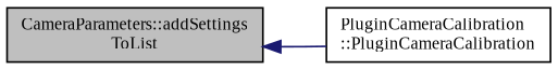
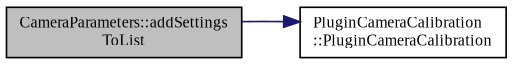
  digraph {
    rankdir=LR
    fontname="Liberation Serif"
    node [color=black fontname="Liberation Serif" fontsize=10 shape=record style=filled]
    n1 [fillcolor=grey75 fontcolor=black height=0.2 label="CameraParameters::addSettings\lToList" width=0.4]
    n2 [fillcolor=white height=0.2 label="PluginCameraCalibration\l::PluginCameraCalibration" width=0.4]
-   n1 -> n2 [color=midnightblue dir=back fontname="Liberation Serif" fontsize=10 labelfontname=Helvetica labelfontsize=10 style=solid]
+   n2 -> n1 [color=midnightblue dir=back fontname="Liberation Serif" fontsize=10 labelfontname=Helvetica labelfontsize=10 style=solid]
  }
